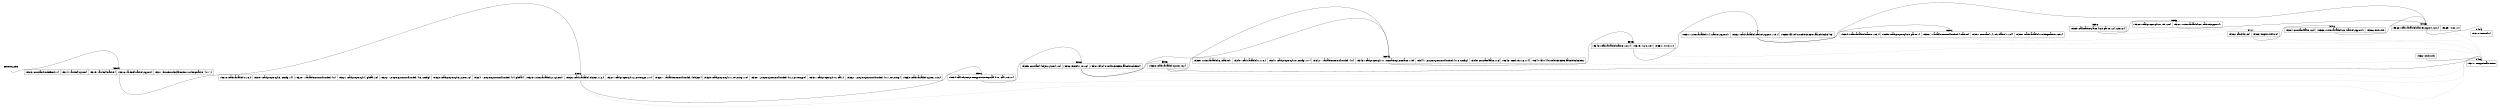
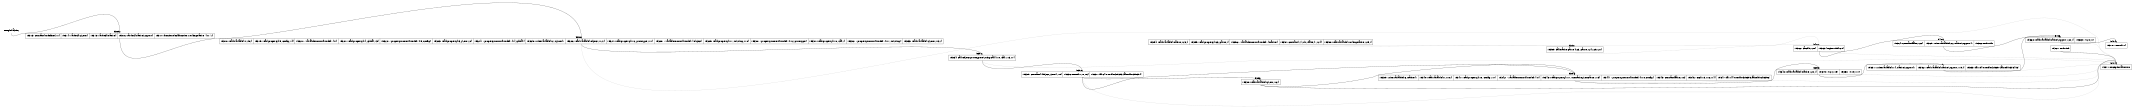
  digraph {
    rankdir=LR
    node [shape=record]
    edge [headport=n tailport=s]
-   BB_entry256 [shape=none]
+   BB_entry256 [shape=none label=BB_global256]
    n2 [label="{19313: constant[undefined,v1]|19314: vardecl['_JSON']|19315: vardecl['Native']|19316: vardecl['nativeSupport']|19317: function-decl[function workingNative ( k v ),-]}"]
    n3 [label="{19318: read-variable['Y',v5,-]|19319: read-property[v5,'config',v4]|19320: \<variable-non-null-undef\>['Y']|19321: read-property[v4,'global',v3]|19322: \<property-non-null-undef\>[v5,'config']|19323: read-property[v3,'JSON',v2]|19324: \<property-non-null-undef\>[v4,'global']|19325: write-variable[v2,'_JSON']*|19326: read-variable['Object',v12,-]|19327: read-property[v12,'prototype',v11]|19328: \<variable-non-null-undef\>['Object']|19329: read-property[v11,'toString',v10]|19330: \<property-non-null-undef\>[v12,'prototype']|19331: read-property[v10,'call',-]|19332: \<property-non-null-undef\>[v11,'toString']|19333: read-variable['_JSON',v13,-]}"]
    n4 [label="{19334: call-Object.prototype.toString.call [v10,'call',v13,v7]}"]
    n5 [label="{19371: exceptional-return}"]
    n6 [label="{19335: constant[\"[object JSON]\",v8]|19336: ===[v7,v8,v6]|19337: if[v6](true-block:5393,false-block:5394)}"]
    n7 [label="{19339: write-variable[v6,'Native']*|19340: read-variable['Y',v18,-]|19341: read-property[v18,'config',v17]|19342: \<variable-non-null-undef\>['Y']|19343: read-property[v17,'useNativeJSONParse',v15]|19344: \<property-non-null-undef\>[v18,'config']|19345: constant[false,v16]|19346: !==[v15,v16,v14]|19347: if[v14](true-block:5395,false-block:5396)}"]
    n8 [label="{19338: read-variable['_JSON',v6,-]}"]
    n9 [label="{19348: read-variable['Native',v20,-]|19349: ![v20,v19]|19350: ![v19,v14]}"]
    n10 [label="{19351: write-variable[v14,'nativeSupport']*|19352: read-variable['nativeSupport',v19,-]|19353: if[v19](true-block:5397,false-block:5403)}"]
    n11 [label="{19354: read-variable['Native',v23,-]|19355: read-property[v23,'parse',-]|19356: \<variable-non-null-undef\>['Native']|19357: constant[\"\\\{\\\"ok\\\":false\\\}\",v24]|19358: read-variable['workingNative',v25,-]}"]
    n12 [label="{19368: read-variable['nativeSupport',v20,-]|19369: ![v20,v1]}"]
    n13 [label="{19359: call-Native.parse [v23,'parse',v24,v25,v21]}"]
    n14 [label="{19362: catch[e,v20]|19363: begin-with[v20]}"]
    n15 [label="{19370: return[v1]}"]
-   n16 [label="{19360: read-property[v21,'ok',v20]|19361: write-variable[v20,'nativeSupport']*}"]
    n17 [label="{19364: constant[false,v22]|19365: write-variable[v22,'nativeSupport']*|19366: end-with}"]
    n18 [label="{19367: end-with}"]
    BB_entry256 -> n2 [headlabel="    5389"]
    n2 -> n3 [headlabel="      5390"]
    n3 -> n4 [headlabel="      5391"]
    n3 -> n5 [color=gray headlabel="      5405"]
    n4 -> n5 [color=gray]
    n4 -> n6 [headlabel="      5392"]
    n6 -> n5 [color=gray]
    n6 -> n7 [headlabel="      5394"]
    n6 -> n8 [headlabel="      5393"]
    n7 -> n5 [color=gray]
    n7 -> n9 [headlabel="      5395"]
    n8 -> n5 [color=black]
    n8 -> n7
    n9 -> n5 [color=gray]
    n9 -> n10
    n10 -> n5 [color=gray]
-   n10 -> n11 [headlabel="      5397"]
    n10 -> n12 [headlabel="      5403"]
    n11 -> n13 [color=gray headlabel="      5398"]
    n11 -> n14 [color=gray headlabel="      5400"]
    n12 -> n5 [color=gray]
    n12 -> n15 [headlabel="      5404"]
    n13 -> n14 [color=gray]
-   n13 -> n16 [headlabel="      5399"]
    n14 -> n5 [color=gray]
    n14 -> n17 [headlabel="      5401"]
-   n16 -> n12
-   n16 -> n14 [color=gray]
    n17 -> n12
    n18 -> n5
  }
